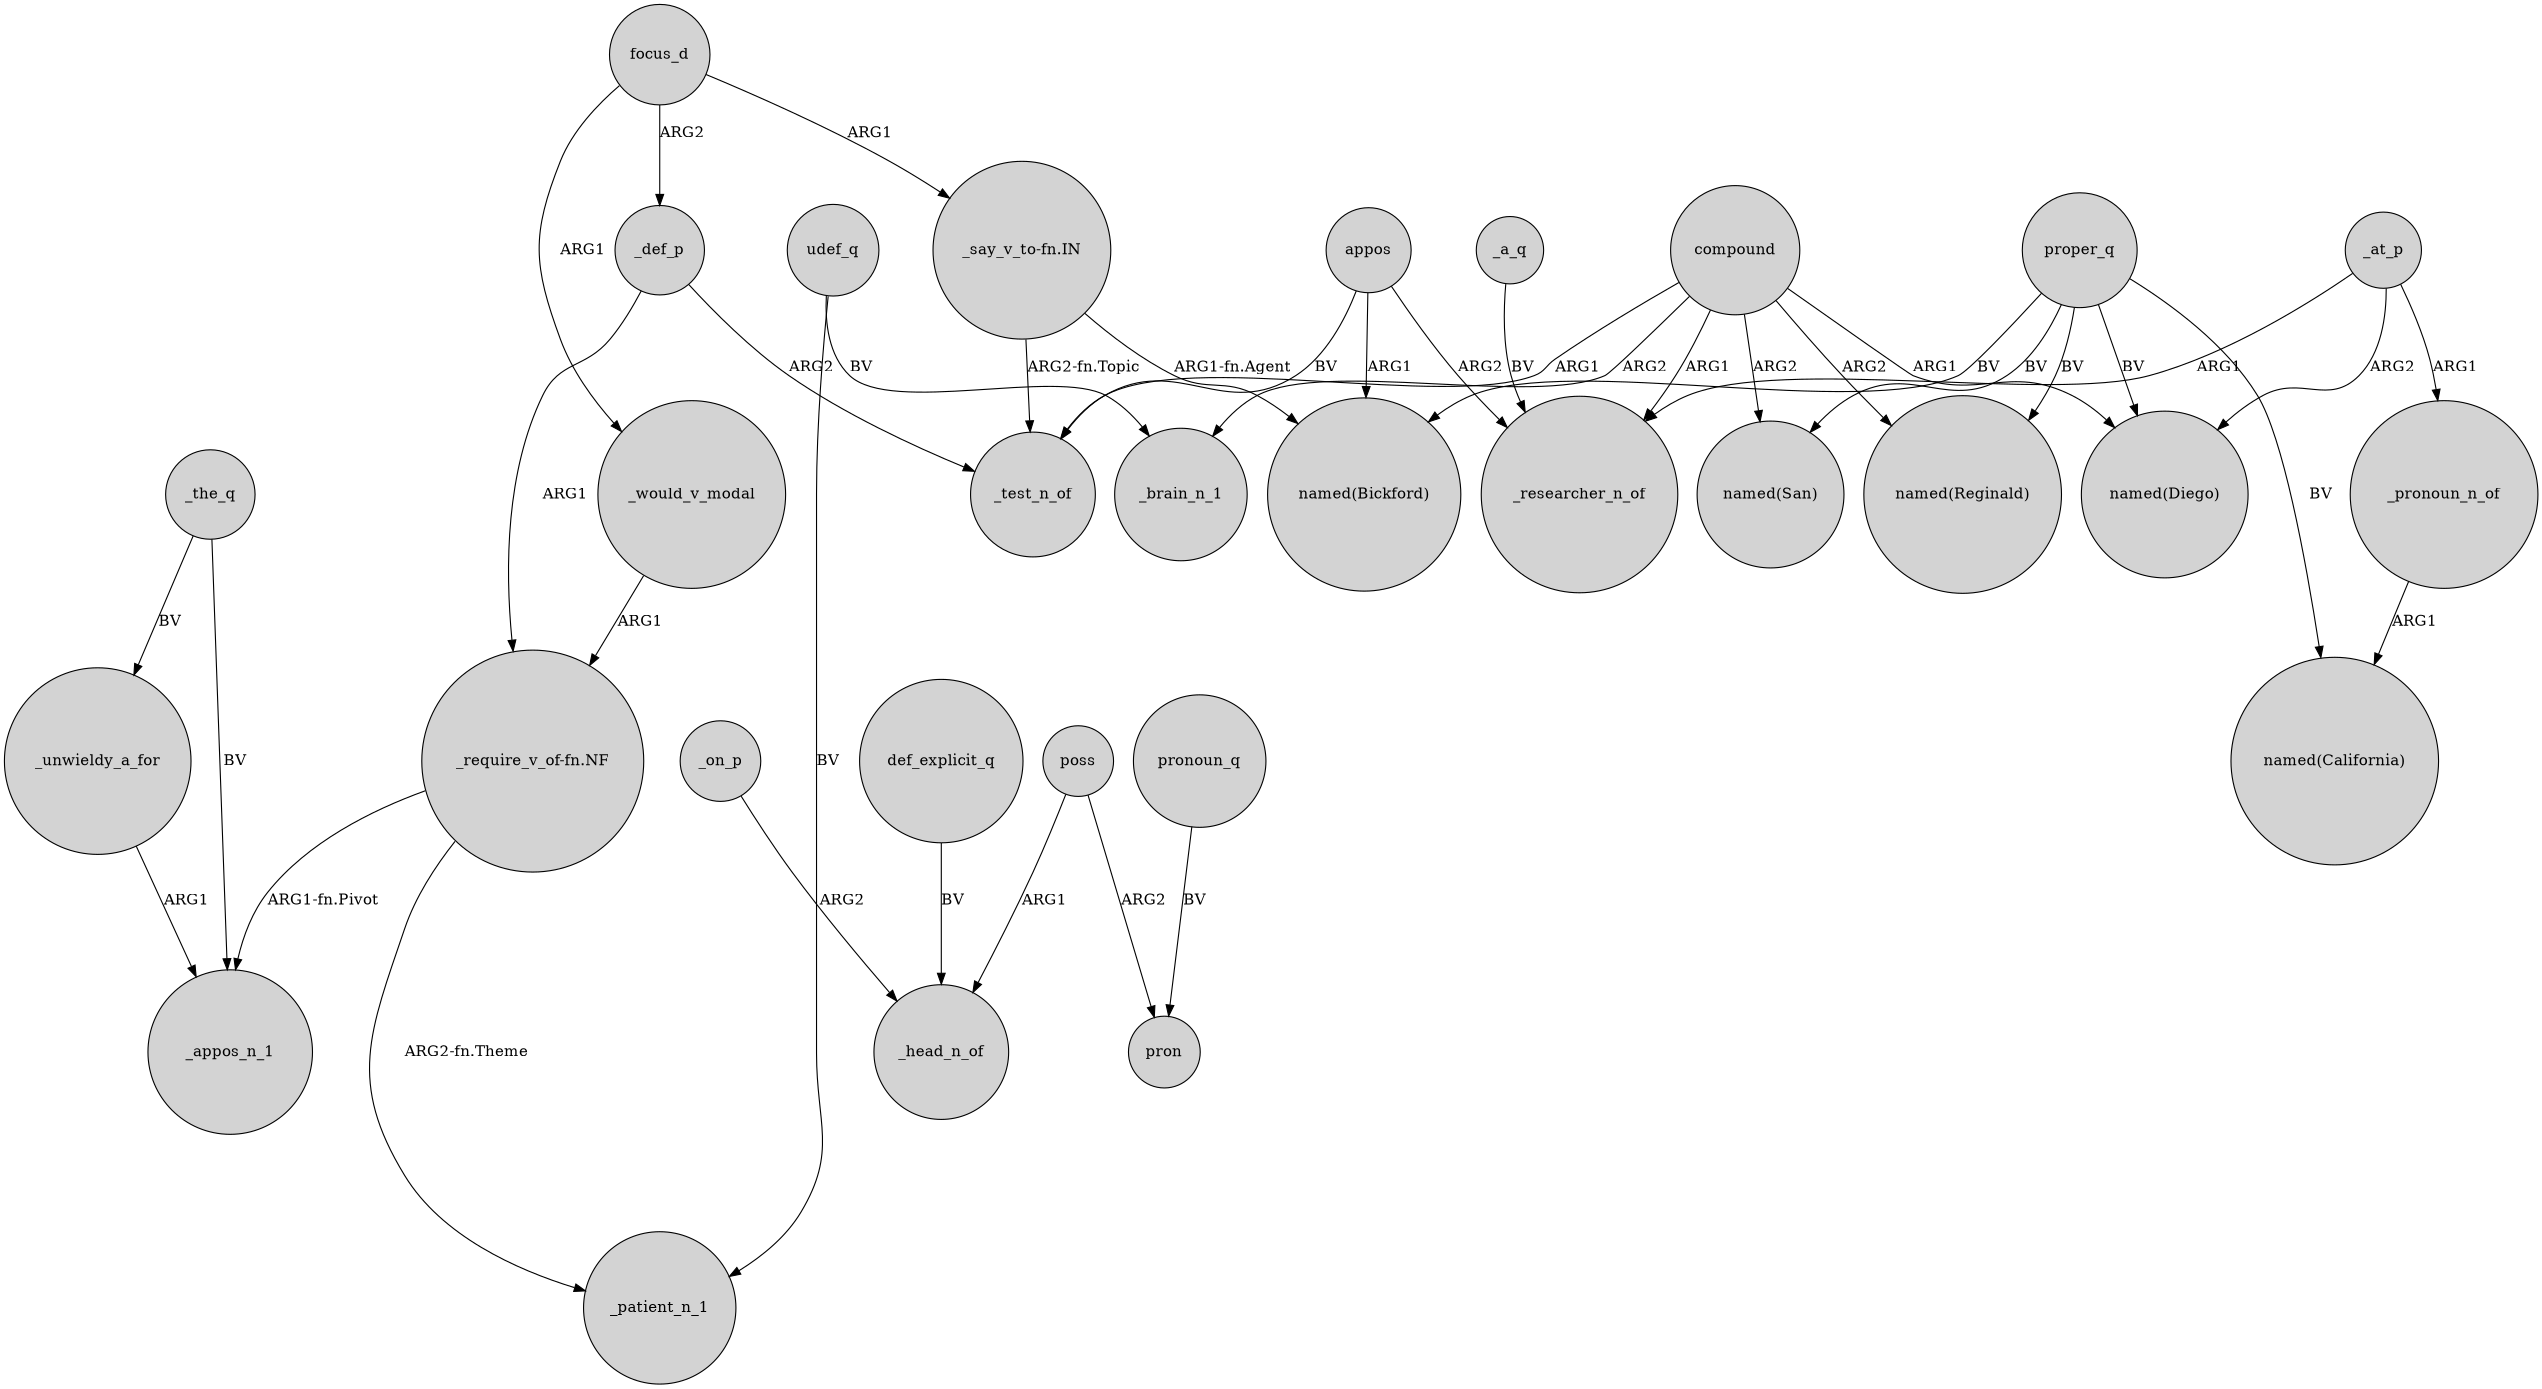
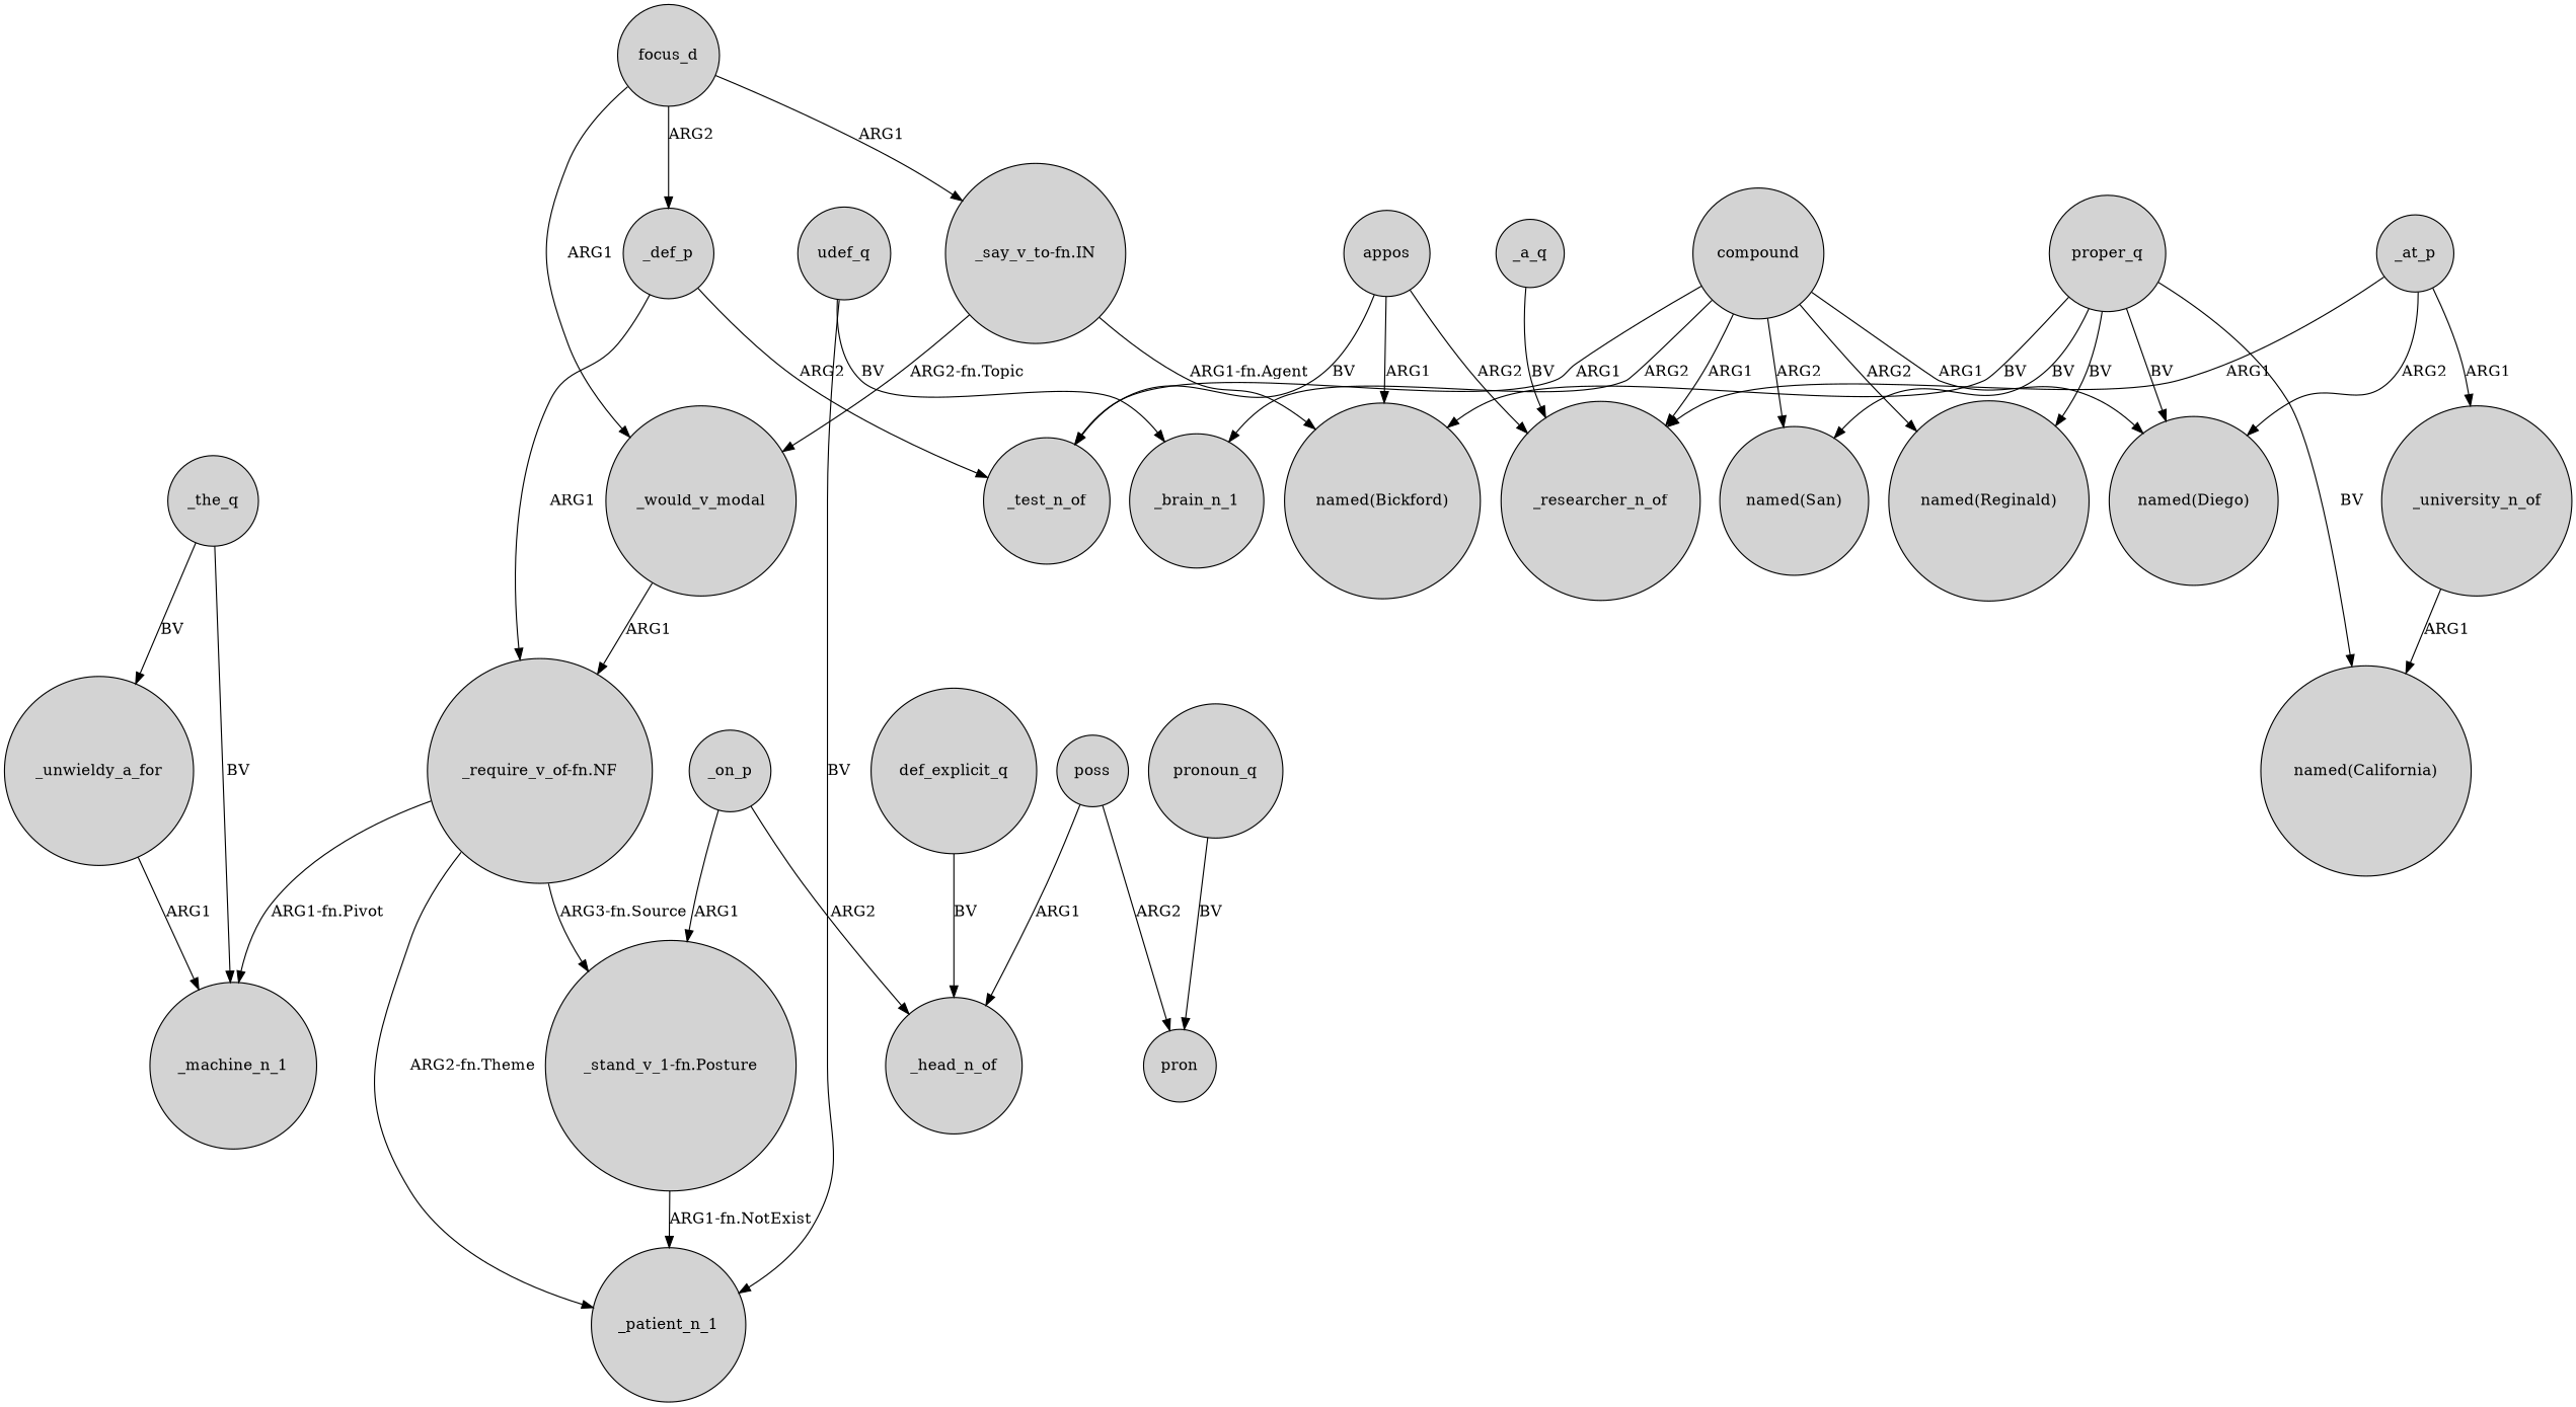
  digraph {
    node [shape=circle style=filled]
    "_say_v_to-fn.IN"
    _would_v_modal
    "named(Bickford)"
    "_require_v_of-fn.NF"
-   _machine_n_1 [label=_appos_n_1]
+   _machine_n_1
    _patient_n_1
+   "_stand_v_1-fn.Posture"
    _at_p
    _researcher_n_of
-   _university_n_of [label=_pronoun_n_of]
+   _university_n_of
    "named(Diego)"
    "named(California)"
    compound
    _brain_n_1
    "named(Reginald)"
    "named(San)"
    _test_n_of
    _unwieldy_a_for
    proper_q
    poss
    _head_n_of
    pron
    _the_q
    n24 [label=_def_p]
    appos
    focus_d
    def_explicit_q
    udef_q
    _on_p
    _a_q
    pronoun_q
-   "_say_v_to-fn.IN" -> _test_n_of [label="ARG2-fn.Topic"]
+   "_say_v_to-fn.IN" -> _would_v_modal [label="ARG2-fn.Topic"]
    "_say_v_to-fn.IN" -> "named(Bickford)" [label="ARG1-fn.Agent"]
    _would_v_modal -> "_require_v_of-fn.NF" [label=ARG1]
    "_require_v_of-fn.NF" -> _machine_n_1 [label="ARG1-fn.Pivot"]
    "_require_v_of-fn.NF" -> _patient_n_1 [label="ARG2-fn.Theme"]
+   "_require_v_of-fn.NF" -> "_stand_v_1-fn.Posture" [label="ARG3-fn.Source"]
+   "_stand_v_1-fn.Posture" -> _patient_n_1 [label="ARG1-fn.NotExist"]
    _at_p -> _researcher_n_of [label=ARG1]
    _at_p -> _university_n_of [label=ARG1]
    _at_p -> "named(Diego)" [label=ARG2]
    _university_n_of -> "named(California)" [label=ARG1]
    compound -> _researcher_n_of [label=ARG1]
    compound -> "named(Diego)" [label=ARG1]
    compound -> _brain_n_1 [label=ARG2]
    compound -> "named(Reginald)" [label=ARG2]
    compound -> "named(San)" [label=ARG2]
    compound -> _test_n_of [label=ARG1]
    _unwieldy_a_for -> _machine_n_1 [label=ARG1]
    proper_q -> "named(Bickford)" [label=BV]
    proper_q -> "named(Diego)" [label=BV]
    proper_q -> "named(California)" [label=BV]
    proper_q -> "named(Reginald)" [label=BV]
    proper_q -> "named(San)" [label=BV]
    poss -> _head_n_of [label=ARG1]
    poss -> pron [label=ARG2]
    _the_q -> _machine_n_1 [label=BV]
    _the_q -> _unwieldy_a_for [label=BV]
    n24 -> "_require_v_of-fn.NF" [label=ARG1]
    n24 -> _test_n_of [label=ARG2]
    appos -> "named(Bickford)" [label=ARG1]
    appos -> _researcher_n_of [label=ARG2]
    appos -> _test_n_of [label=BV]
    focus_d -> "_say_v_to-fn.IN" [label=ARG1]
    focus_d -> _would_v_modal [label=ARG1]
    focus_d -> n24 [label=ARG2]
    def_explicit_q -> _head_n_of [label=BV]
    udef_q -> _patient_n_1 [label=BV]
    udef_q -> _brain_n_1 [label=BV]
+   _on_p -> "_stand_v_1-fn.Posture" [label=ARG1]
    _on_p -> _head_n_of [label=ARG2]
    _a_q -> _researcher_n_of [label=BV]
    pronoun_q -> pron [label=BV]
  }
